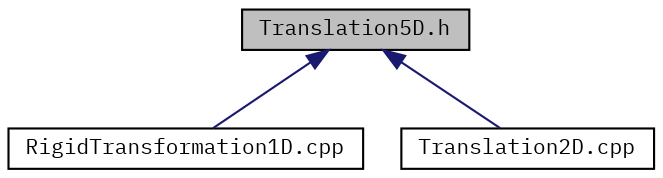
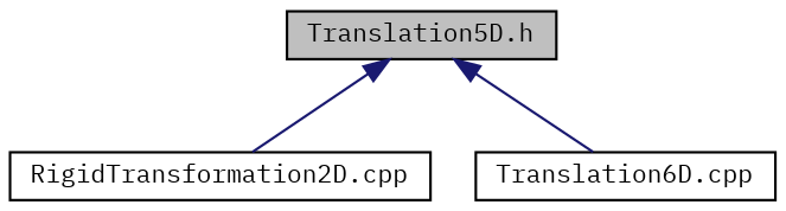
  digraph {
    fontname="IBM Plex Mono"
    node [color=black fillcolor=white fontname="IBM Plex Mono" fontsize=10 shape=record style=filled]
    edge [color=midnightblue dir=back fontname="IBM Plex Mono" fontsize=10 labelfontname=Helvetica labelfontsize=10 style=solid]
    n1 [fillcolor=grey75 fontcolor=black height=0.2 label="Translation5D.h" width=0.4]
-   n2 [height=0.2 label="RigidTransformation1D.cpp" width=0.4]
-   n3 [height=0.2 label="Translation2D.cpp" width=0.4]
+   n2 [height=0.2 label="RigidTransformation2D.cpp" width=0.4]
+   n3 [height=0.2 label="Translation6D.cpp" width=0.4]
    n1 -> n2
    n1 -> n3
  }
